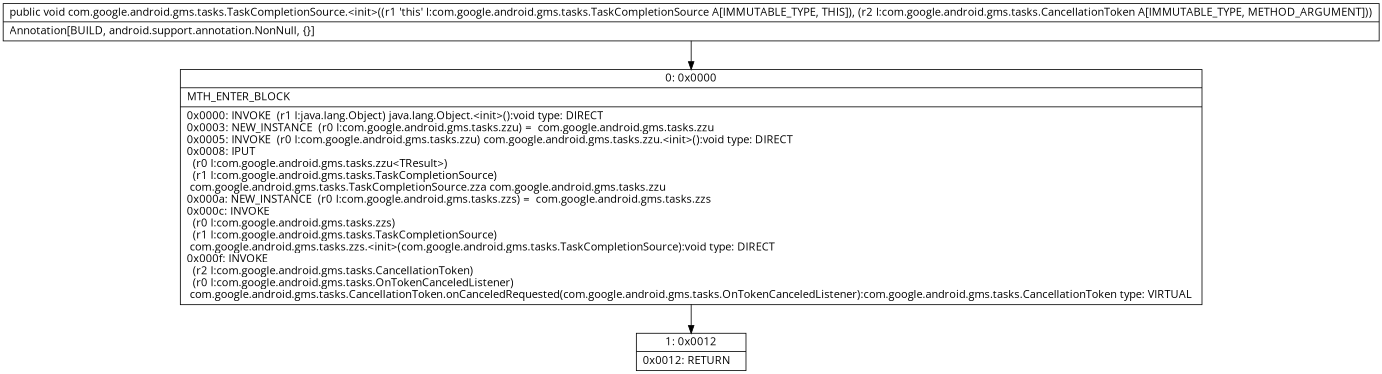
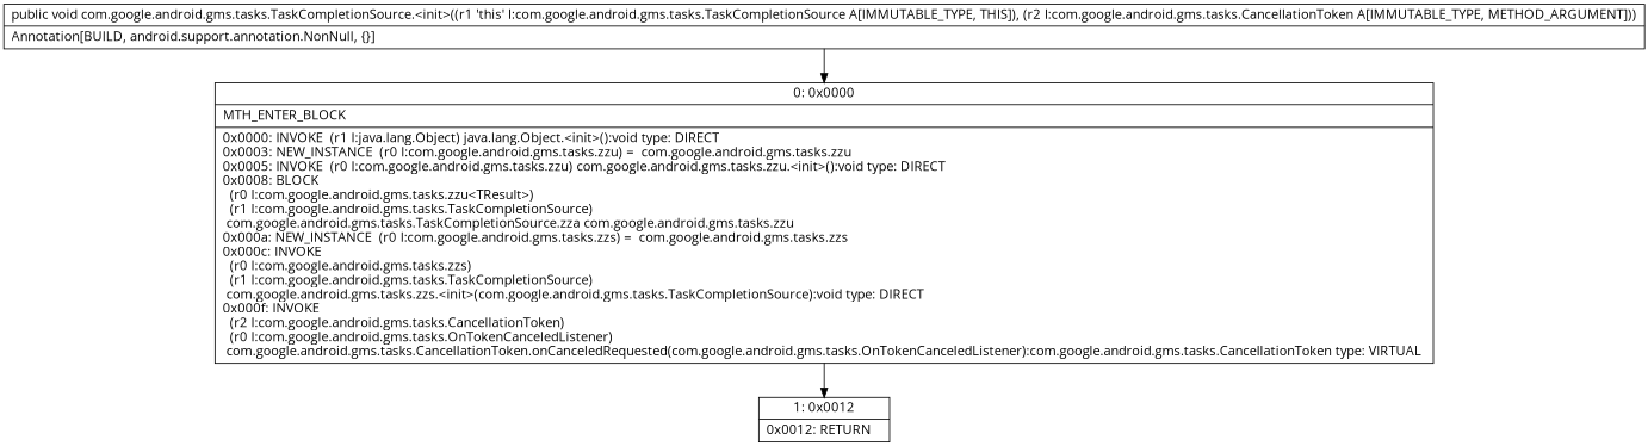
  digraph {
    fontname="Open Sans"
    node [shape=record fontname="Open Sans"]
    edge [fontname="Open Sans"]
-   n1 [label="{0\:\ 0x0000|MTH_ENTER_BLOCK\l|0x0000: INVOKE  (r1 I:java.lang.Object) java.lang.Object.\<init\>():void type: DIRECT \l0x0003: NEW_INSTANCE  (r0 I:com.google.android.gms.tasks.zzu) =  com.google.android.gms.tasks.zzu \l0x0005: INVOKE  (r0 I:com.google.android.gms.tasks.zzu) com.google.android.gms.tasks.zzu.\<init\>():void type: DIRECT \l0x0008: IPUT  \l  (r0 I:com.google.android.gms.tasks.zzu\<TResult\>)\l  (r1 I:com.google.android.gms.tasks.TaskCompletionSource)\l com.google.android.gms.tasks.TaskCompletionSource.zza com.google.android.gms.tasks.zzu \l0x000a: NEW_INSTANCE  (r0 I:com.google.android.gms.tasks.zzs) =  com.google.android.gms.tasks.zzs \l0x000c: INVOKE  \l  (r0 I:com.google.android.gms.tasks.zzs)\l  (r1 I:com.google.android.gms.tasks.TaskCompletionSource)\l com.google.android.gms.tasks.zzs.\<init\>(com.google.android.gms.tasks.TaskCompletionSource):void type: DIRECT \l0x000f: INVOKE  \l  (r2 I:com.google.android.gms.tasks.CancellationToken)\l  (r0 I:com.google.android.gms.tasks.OnTokenCanceledListener)\l com.google.android.gms.tasks.CancellationToken.onCanceledRequested(com.google.android.gms.tasks.OnTokenCanceledListener):com.google.android.gms.tasks.CancellationToken type: VIRTUAL \l}"]
+   n1 [label="{0\:\ 0x0000|MTH_ENTER_BLOCK\l|0x0000: INVOKE  (r1 I:java.lang.Object) java.lang.Object.\<init\>():void type: DIRECT \l0x0003: NEW_INSTANCE  (r0 I:com.google.android.gms.tasks.zzu) =  com.google.android.gms.tasks.zzu \l0x0005: INVOKE  (r0 I:com.google.android.gms.tasks.zzu) com.google.android.gms.tasks.zzu.\<init\>():void type: DIRECT \l0x0008: BLOCK  \l  (r0 I:com.google.android.gms.tasks.zzu\<TResult\>)\l  (r1 I:com.google.android.gms.tasks.TaskCompletionSource)\l com.google.android.gms.tasks.TaskCompletionSource.zza com.google.android.gms.tasks.zzu \l0x000a: NEW_INSTANCE  (r0 I:com.google.android.gms.tasks.zzs) =  com.google.android.gms.tasks.zzs \l0x000c: INVOKE  \l  (r0 I:com.google.android.gms.tasks.zzs)\l  (r1 I:com.google.android.gms.tasks.TaskCompletionSource)\l com.google.android.gms.tasks.zzs.\<init\>(com.google.android.gms.tasks.TaskCompletionSource):void type: DIRECT \l0x000f: INVOKE  \l  (r2 I:com.google.android.gms.tasks.CancellationToken)\l  (r0 I:com.google.android.gms.tasks.OnTokenCanceledListener)\l com.google.android.gms.tasks.CancellationToken.onCanceledRequested(com.google.android.gms.tasks.OnTokenCanceledListener):com.google.android.gms.tasks.CancellationToken type: VIRTUAL \l}"]
    n2 [label="{1\:\ 0x0012|0x0012: RETURN   \l}"]
    n3 [label="{public void com.google.android.gms.tasks.TaskCompletionSource.\<init\>((r1 'this' I:com.google.android.gms.tasks.TaskCompletionSource A[IMMUTABLE_TYPE, THIS]), (r2 I:com.google.android.gms.tasks.CancellationToken A[IMMUTABLE_TYPE, METHOD_ARGUMENT]))  | Annotation[BUILD, android.support.annotation.NonNull, \{\}]\l}"]
    n1 -> n2
    n3 -> n1
  }
